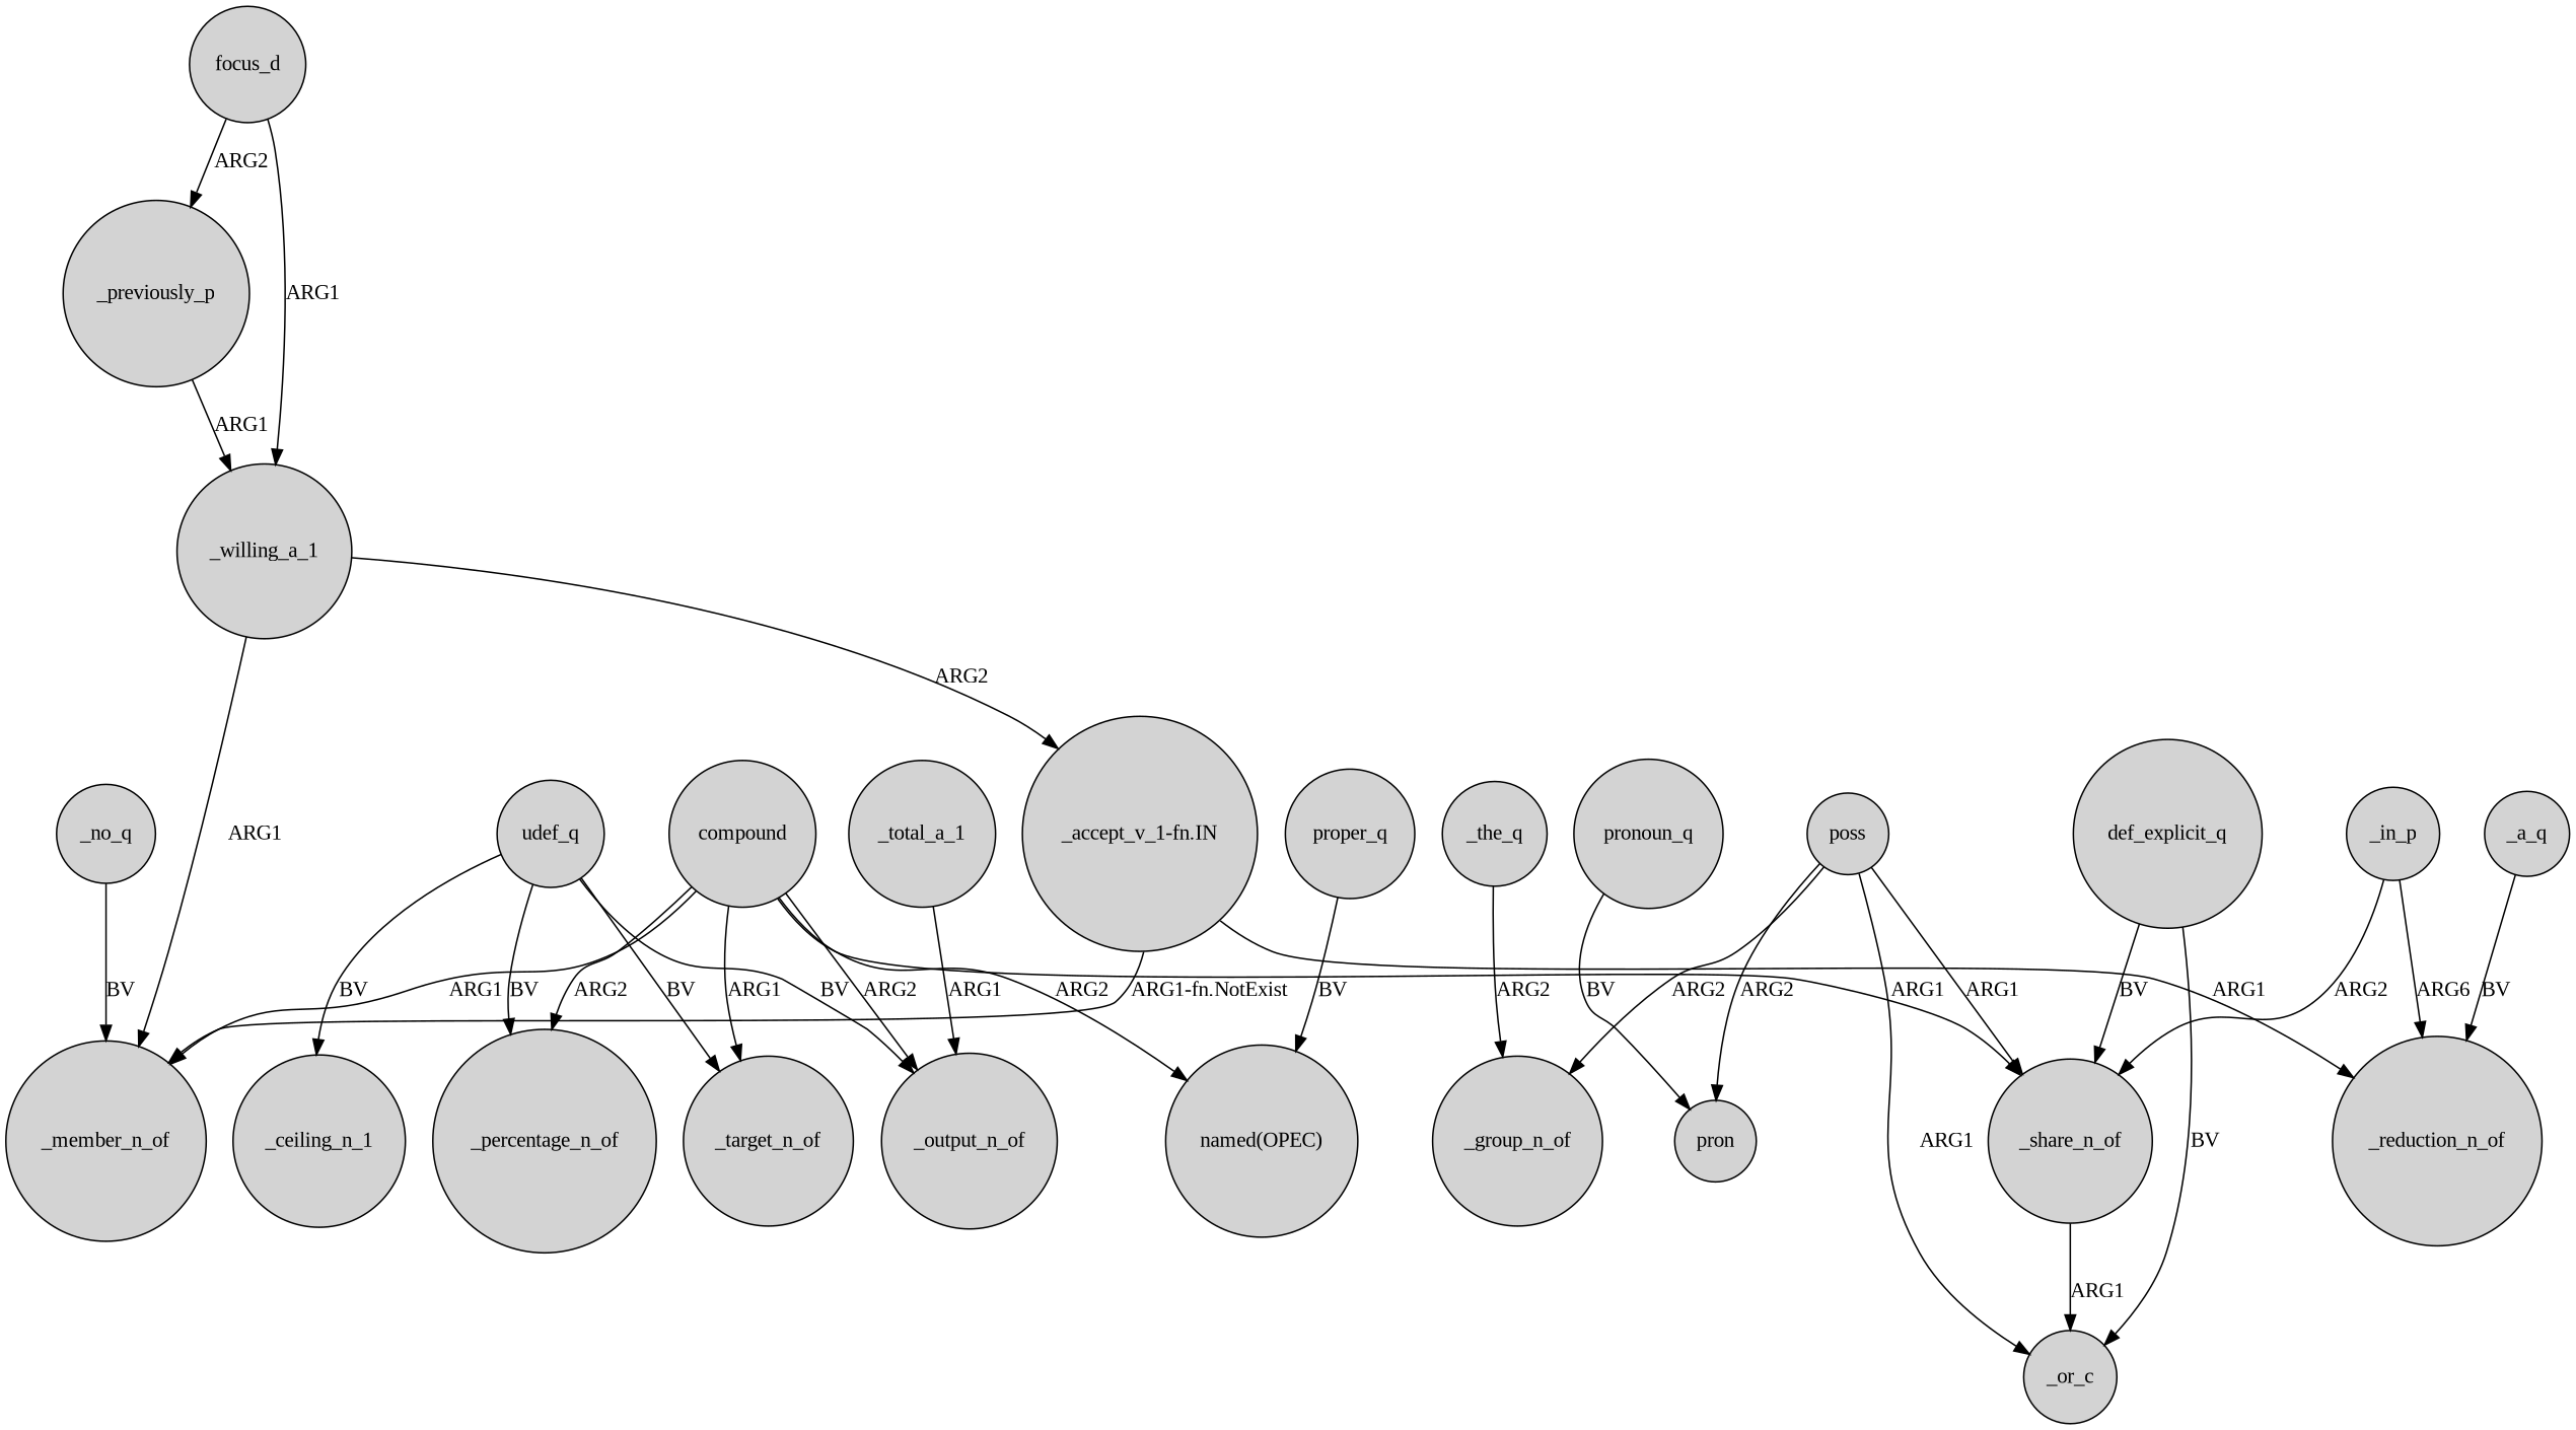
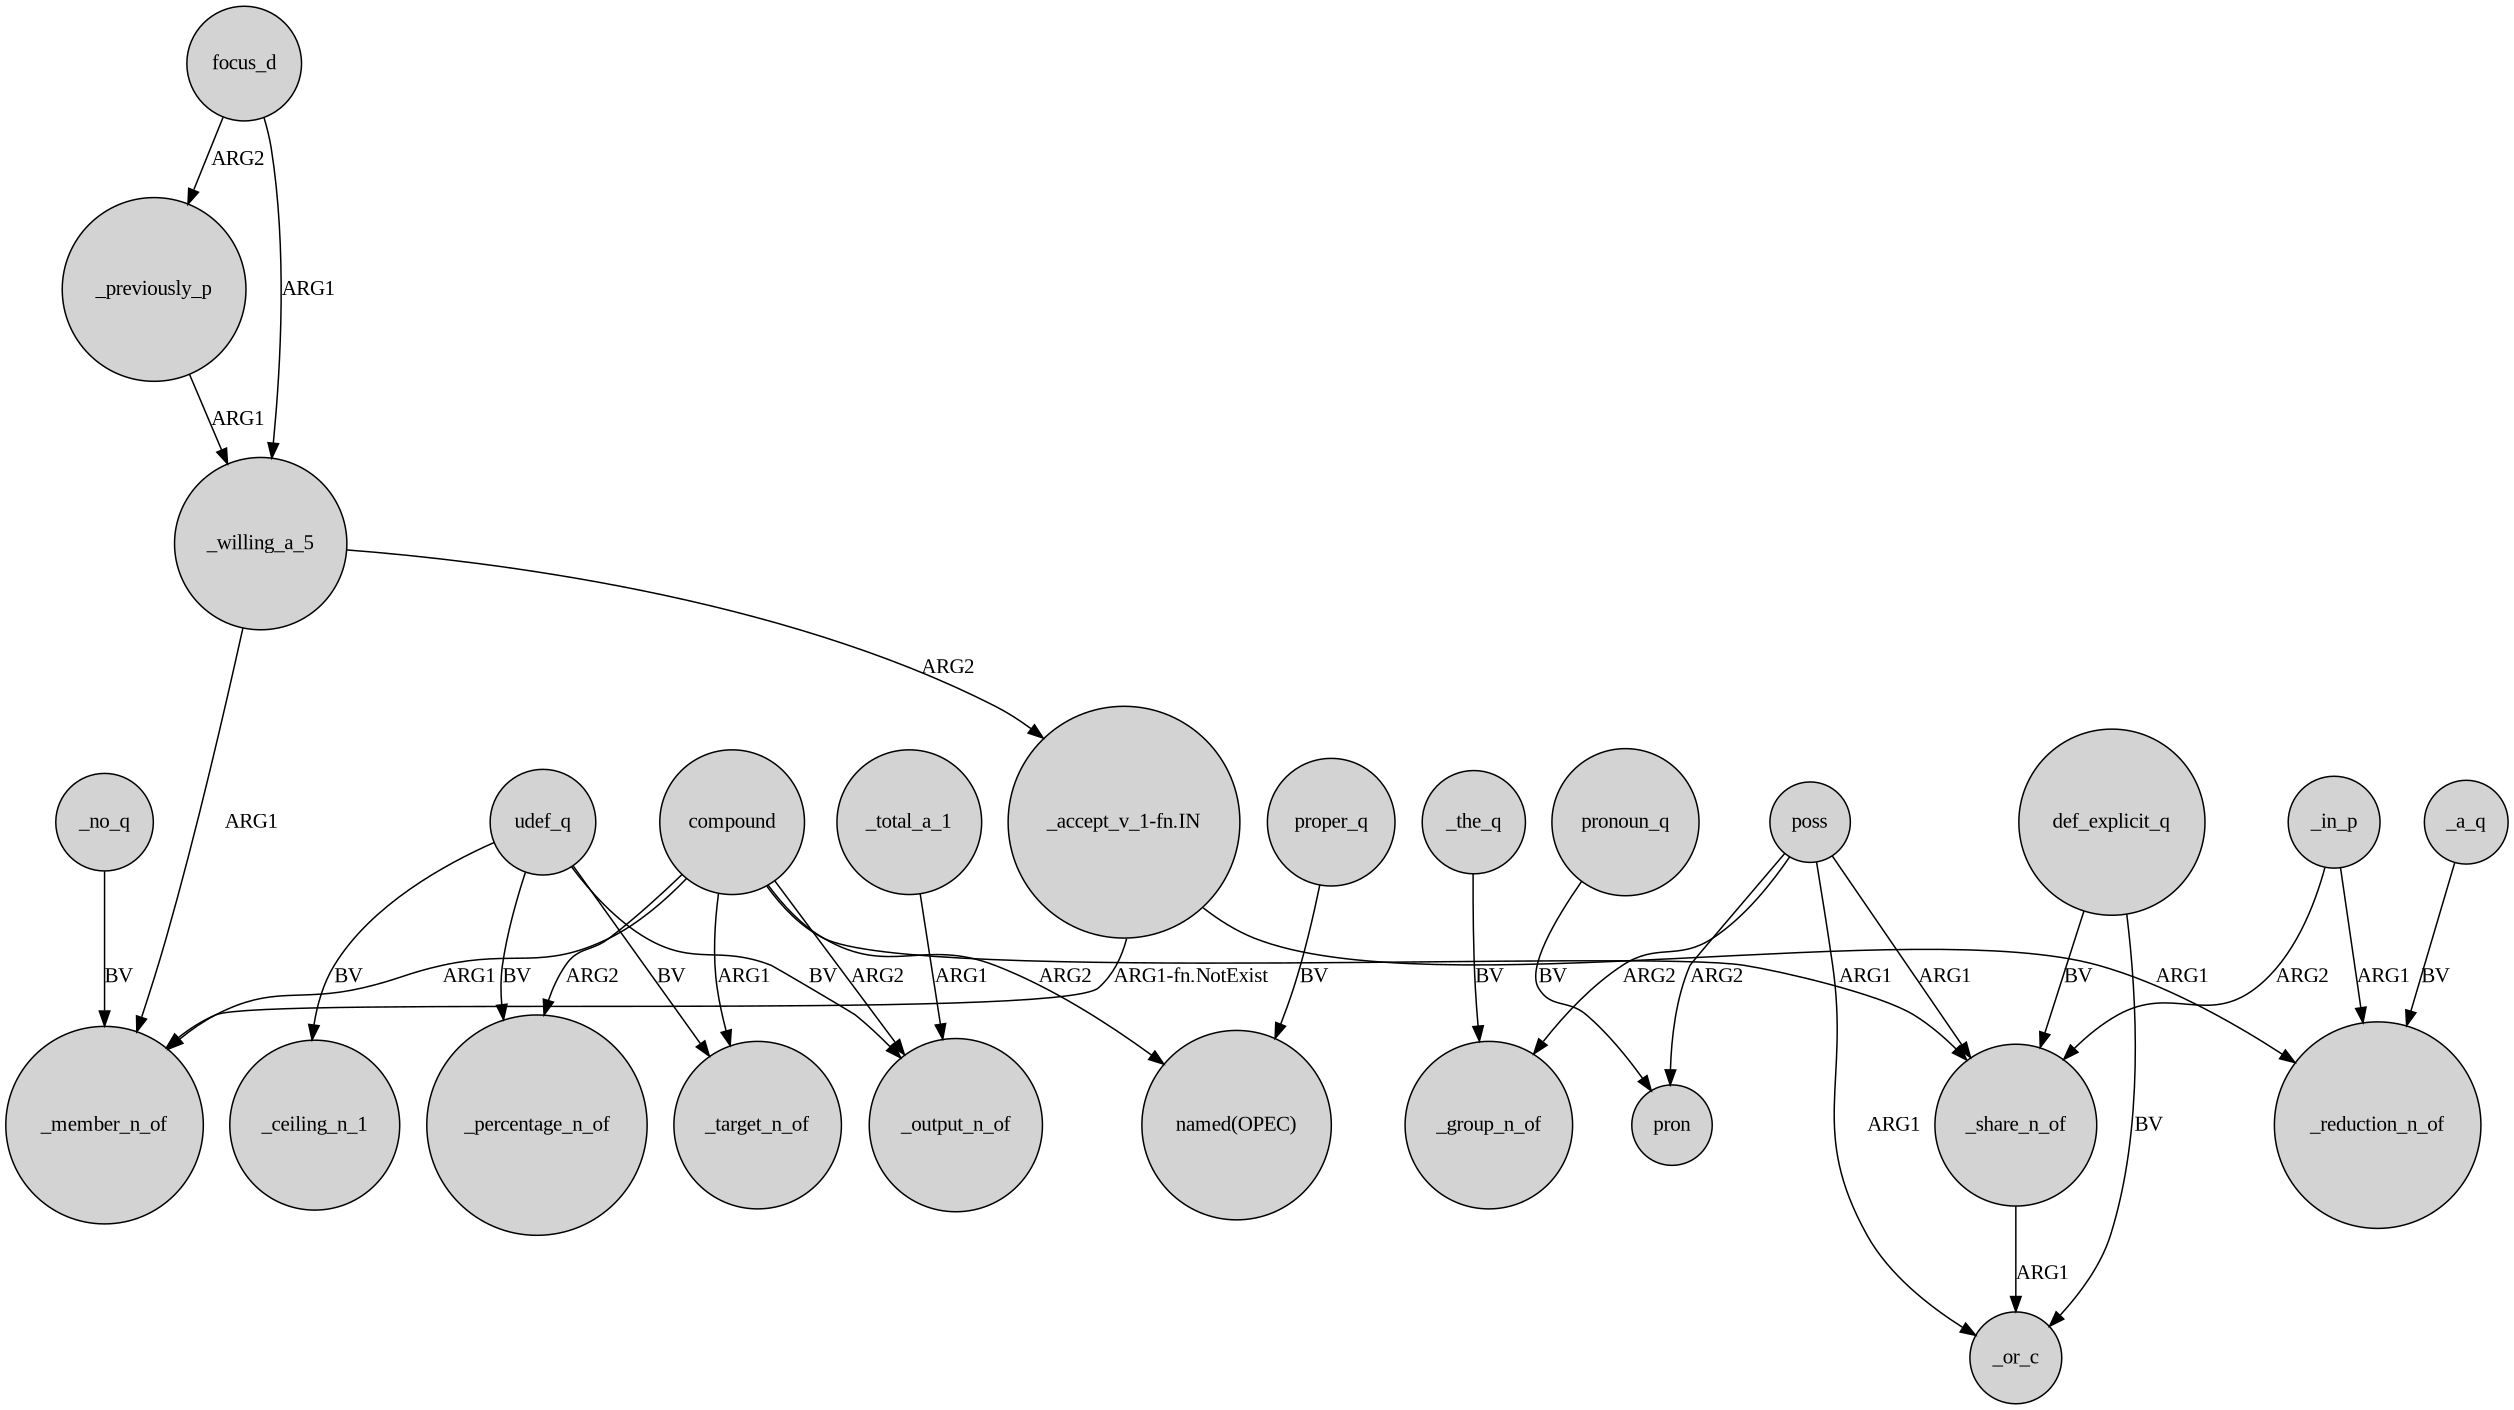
  digraph {
    fontname="Liberation Serif"
    node [fontname="Liberation Serif" shape=circle style=filled]
    edge [fontname="Liberation Serif"]
    "_accept_v_1-fn.IN"
    _member_n_of
    _reduction_n_of
    udef_q
    _target_n_of
    _output_n_of
    _ceiling_n_1
    _percentage_n_of
    _total_a_1
    poss
    pron
    _or_c
    _share_n_of
    _group_n_of
    _a_q
    def_explicit_q
    _in_p
    _previously_p
-   _willing_a_1
+   _willing_a_1 [label=_willing_a_5]
    compound
    "named(OPEC)"
    focus_d
    _the_q
    _no_q
    pronoun_q
    proper_q
    "_accept_v_1-fn.IN" -> _member_n_of [label="ARG1-fn.NotExist"]
    "_accept_v_1-fn.IN" -> _reduction_n_of [label=ARG1]
    udef_q -> _target_n_of [label=BV]
    udef_q -> _output_n_of [label=BV]
    udef_q -> _ceiling_n_1 [label=BV]
    udef_q -> _percentage_n_of [label=BV]
    _total_a_1 -> _output_n_of [label=ARG1]
    poss -> pron [label=ARG2]
    poss -> _or_c [label=ARG1]
    poss -> _share_n_of [label=ARG1]
    poss -> _group_n_of [label=ARG2]
    _share_n_of -> _or_c [label=ARG1]
    _a_q -> _reduction_n_of [label=BV]
    def_explicit_q -> _or_c [label=BV]
    def_explicit_q -> _share_n_of [label=BV]
-   _in_p -> _reduction_n_of [label=ARG6]
+   _in_p -> _reduction_n_of [label=ARG1]
    _in_p -> _share_n_of [label=ARG2]
    _previously_p -> _willing_a_1 [label=ARG1]
    _willing_a_1 -> "_accept_v_1-fn.IN" [label=ARG2]
    _willing_a_1 -> _member_n_of [label=ARG1]
    compound -> _member_n_of [label=ARG1]
    compound -> _target_n_of [label=ARG1]
    compound -> _output_n_of [label=ARG2]
    compound -> _percentage_n_of [label=ARG2]
    compound -> _share_n_of [label=ARG1]
    compound -> "named(OPEC)" [label=ARG2]
    focus_d -> _previously_p [label=ARG2]
    focus_d -> _willing_a_1 [label=ARG1]
-   _the_q -> _group_n_of [label=ARG2]
+   _the_q -> _group_n_of [label=BV]
    _no_q -> _member_n_of [label=BV]
    pronoun_q -> pron [label=BV]
    proper_q -> "named(OPEC)" [label=BV]
  }
